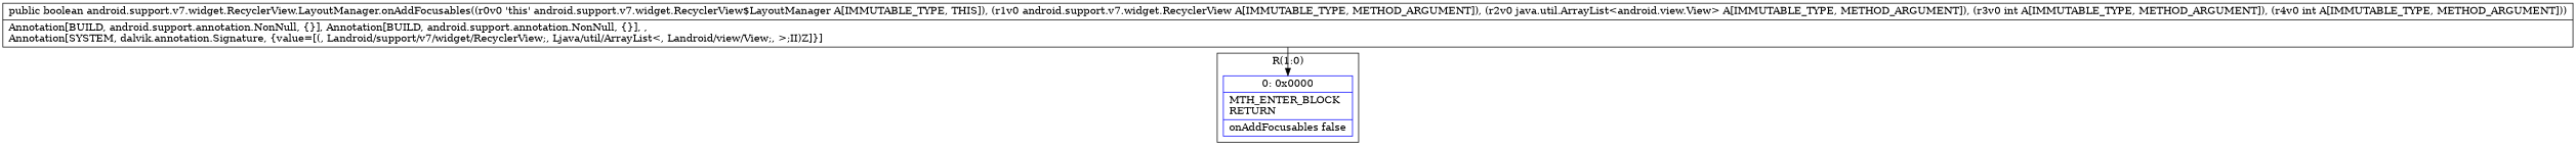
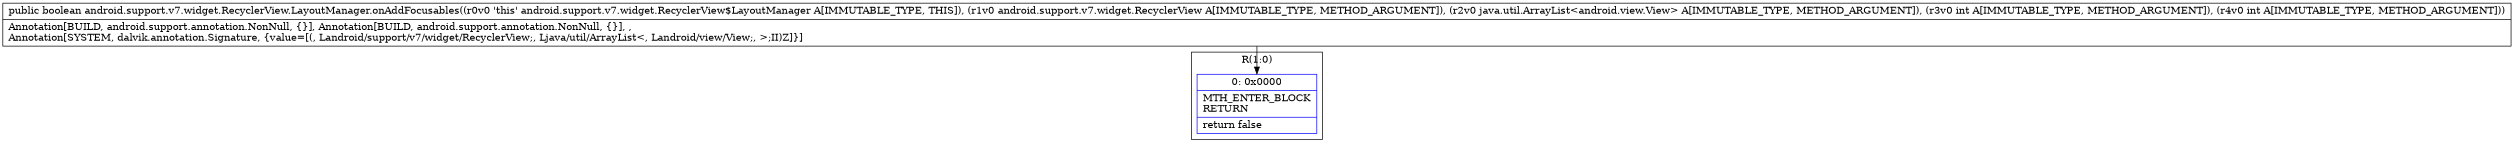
  digraph {
    node [shape=record]
-   n1 [color=blue label="{0\:\ 0x0000|MTH_ENTER_BLOCK\lRETURN\l|onAddFocusables false\l}"]
+   n1 [color=blue label="{0\:\ 0x0000|MTH_ENTER_BLOCK\lRETURN\l|return false\l}"]
    n2 [label="{public boolean android.support.v7.widget.RecyclerView.LayoutManager.onAddFocusables((r0v0 'this' android.support.v7.widget.RecyclerView$LayoutManager A[IMMUTABLE_TYPE, THIS]), (r1v0 android.support.v7.widget.RecyclerView A[IMMUTABLE_TYPE, METHOD_ARGUMENT]), (r2v0 java.util.ArrayList\<android.view.View\> A[IMMUTABLE_TYPE, METHOD_ARGUMENT]), (r3v0 int A[IMMUTABLE_TYPE, METHOD_ARGUMENT]), (r4v0 int A[IMMUTABLE_TYPE, METHOD_ARGUMENT]))  | Annotation[BUILD, android.support.annotation.NonNull, \{\}], Annotation[BUILD, android.support.annotation.NonNull, \{\}], , \lAnnotation[SYSTEM, dalvik.annotation.Signature, \{value=[(, Landroid\/support\/v7\/widget\/RecyclerView;, Ljava\/util\/ArrayList\<, Landroid\/view\/View;, \>;II)Z]\}]\l}"]
    subgraph cluster_1 {
      label="R(1:0)"
      n1
    }
    n2 -> n1
  }
